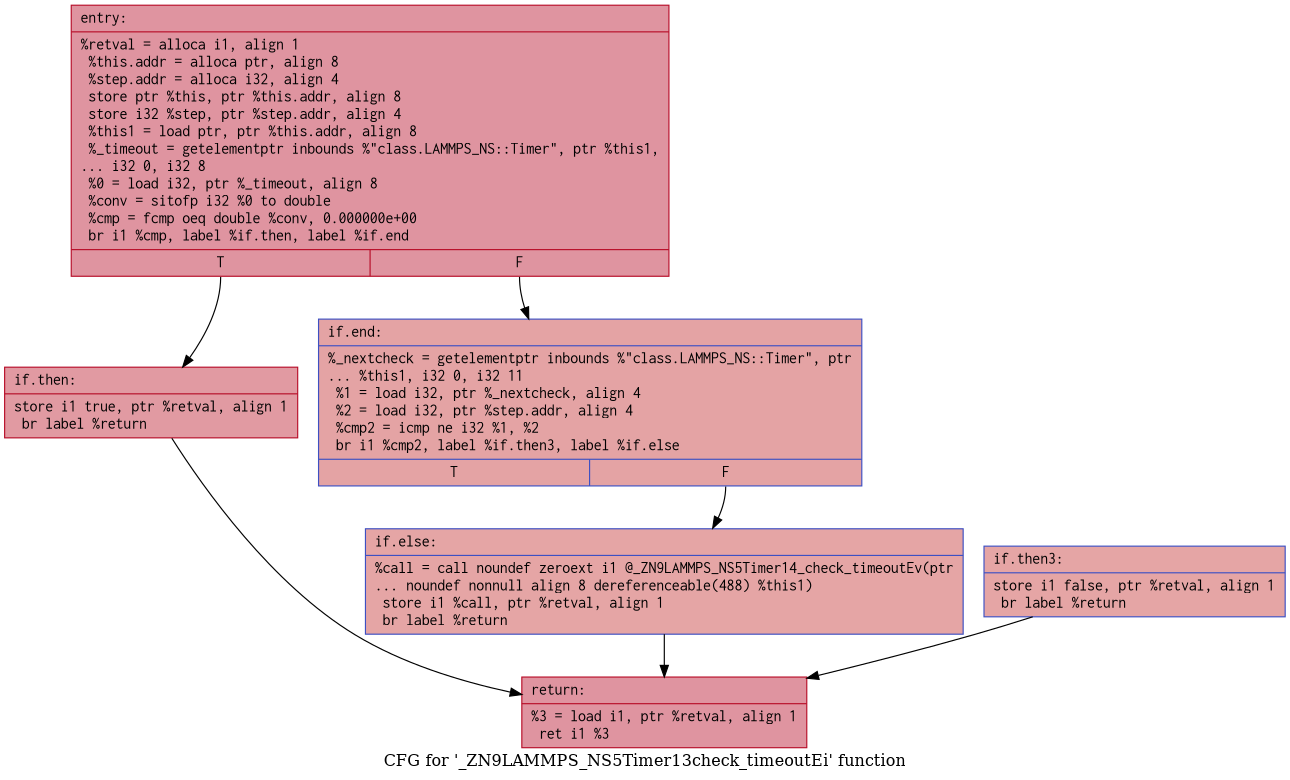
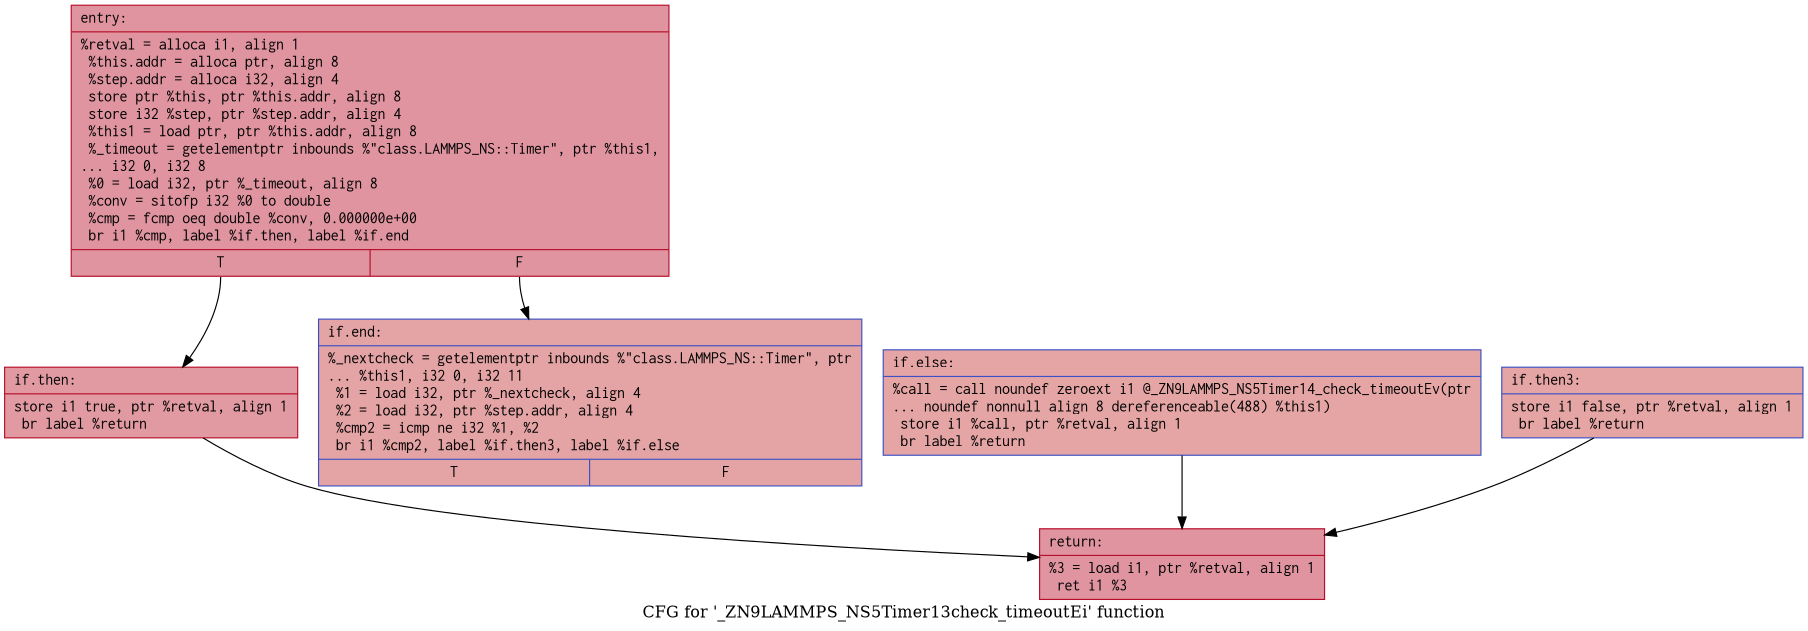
  digraph {
    label="CFG for '_ZN9LAMMPS_NS5Timer13check_timeoutEi' function"
    node [color="#b70d28ff" fillcolor="#b70d2870" fontname=Courier shape=record style=filled]
    n1 [label="{entry:\l|  %retval = alloca i1, align 1\l  %this.addr = alloca ptr, align 8\l  %step.addr = alloca i32, align 4\l  store ptr %this, ptr %this.addr, align 8\l  store i32 %step, ptr %step.addr, align 4\l  %this1 = load ptr, ptr %this.addr, align 8\l  %_timeout = getelementptr inbounds %\"class.LAMMPS_NS::Timer\", ptr %this1,\l... i32 0, i32 8\l  %0 = load i32, ptr %_timeout, align 8\l  %conv = sitofp i32 %0 to double\l  %cmp = fcmp oeq double %conv, 0.000000e+00\l  br i1 %cmp, label %if.then, label %if.end\l|{<s0>T|<s1>F}}"]
    n2 [fillcolor="#bb1b2c70" label="{if.then:\l|  store i1 true, ptr %retval, align 1\l  br label %return\l}"]
    n3 [color="#3d50c3ff" fillcolor="#c32e3170" label="{if.end:\l|  %_nextcheck = getelementptr inbounds %\"class.LAMMPS_NS::Timer\", ptr\l... %this1, i32 0, i32 11\l  %1 = load i32, ptr %_nextcheck, align 4\l  %2 = load i32, ptr %step.addr, align 4\l  %cmp2 = icmp ne i32 %1, %2\l  br i1 %cmp2, label %if.then3, label %if.else\l|{<s0>T|<s1>F}}"]
    n4 [label="{return:\l|  %3 = load i1, ptr %retval, align 1\l  ret i1 %3\l}"]
    n5 [color="#3d50c3ff" fillcolor="#c5333470" label="{if.else:\l|  %call = call noundef zeroext i1 @_ZN9LAMMPS_NS5Timer14_check_timeoutEv(ptr\l... noundef nonnull align 8 dereferenceable(488) %this1)\l  store i1 %call, ptr %retval, align 1\l  br label %return\l}"]
    n6 [color="#3d50c3ff" fillcolor="#c5333470" label="{if.then3:\l|  store i1 false, ptr %retval, align 1\l  br label %return\l}"]
    n1 -> n2 [tailport=s0]
    n1 -> n3 [tailport=s1]
    n2 -> n4
-   n3 -> n5 [tailport=s1]
    n5 -> n4
    n6 -> n4
  }
